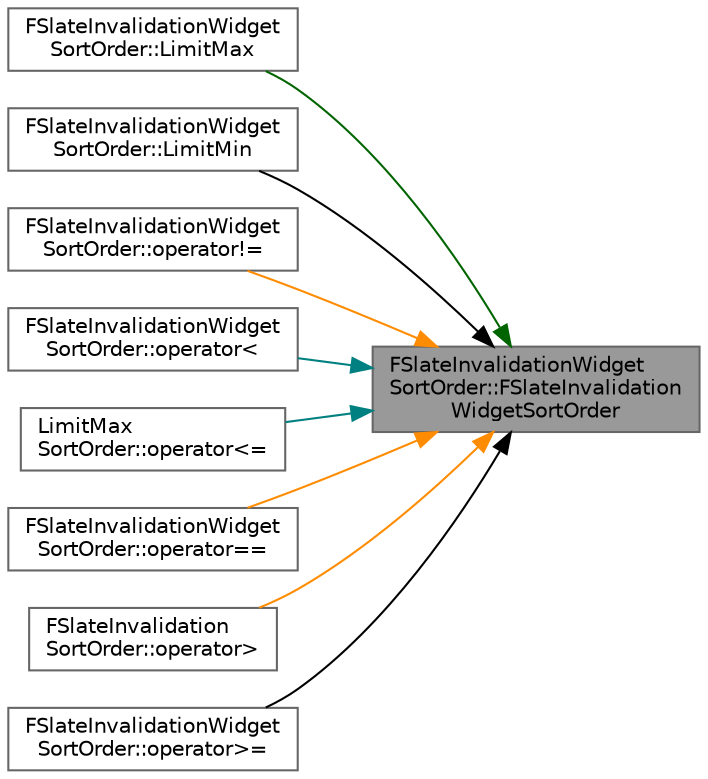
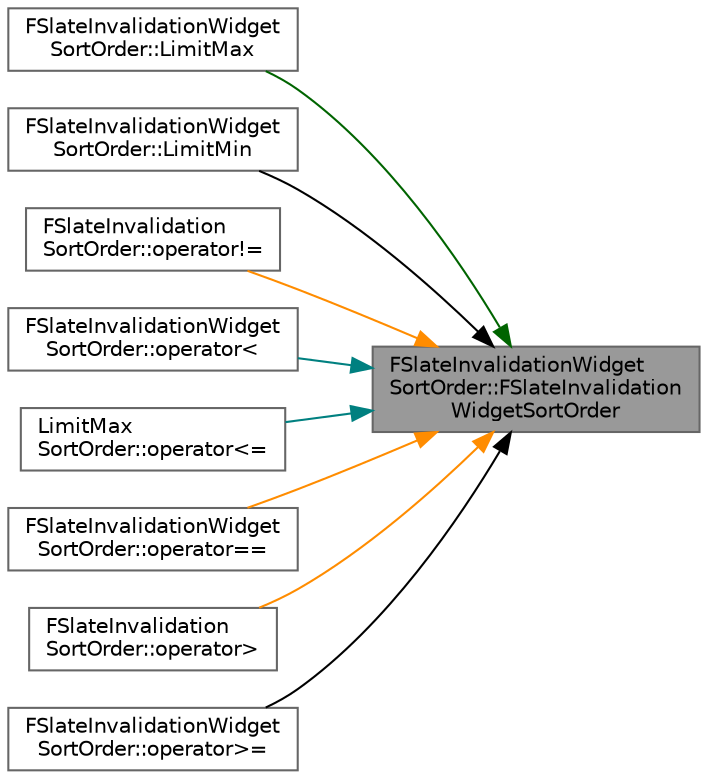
  digraph {
    rankdir=RL
    node [color=grey40 fillcolor=white fontname=Helvetica fontsize=10 shape=box style=filled]
    edge [color=darkorange dir=back fontname=Helvetica fontsize=10 labelfontname=Helvetica labelfontsize=10 style=solid]
    n1 [color=gray40 fillcolor=grey60 fontcolor=black height=0.2 label="FSlateInvalidationWidget\lSortOrder::FSlateInvalidation\lWidgetSortOrder" width=0.4]
    n2 [height=0.2 label="FSlateInvalidationWidget\lSortOrder::LimitMax" width=0.4]
    n3 [height=0.2 label="FSlateInvalidationWidget\lSortOrder::LimitMin" width=0.4]
-   n4 [height=0.2 label="FSlateInvalidationWidget\lSortOrder::operator!=" width=0.4]
+   n4 [height=0.2 label="FSlateInvalidation\lSortOrder::operator!=" width=0.4]
    n5 [height=0.2 label="FSlateInvalidationWidget\lSortOrder::operator\<" width=0.4]
    n6 [height=0.2 label="LimitMax\lSortOrder::operator\<=" width=0.4]
    n7 [height=0.2 label="FSlateInvalidationWidget\lSortOrder::operator==" width=0.4]
    n8 [height=0.2 label="FSlateInvalidation\lSortOrder::operator\>" width=0.4]
    n9 [height=0.2 label="FSlateInvalidationWidget\lSortOrder::operator\>=" width=0.4]
    n1 -> n2 [color=darkgreen]
    n1 -> n3 [color=black]
    n1 -> n4
    n1 -> n5 [color=teal]
    n1 -> n6 [color=teal]
    n1 -> n7
    n1 -> n8
    n1 -> n9 [color=black]
  }
